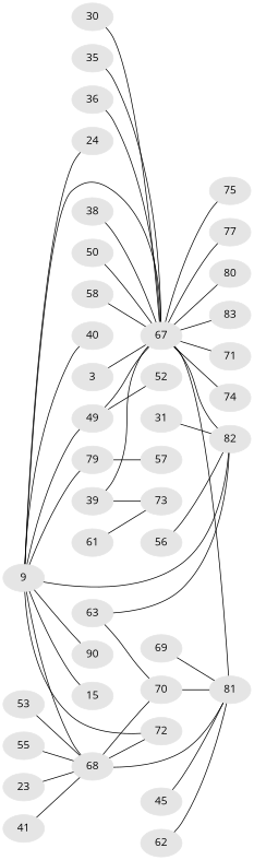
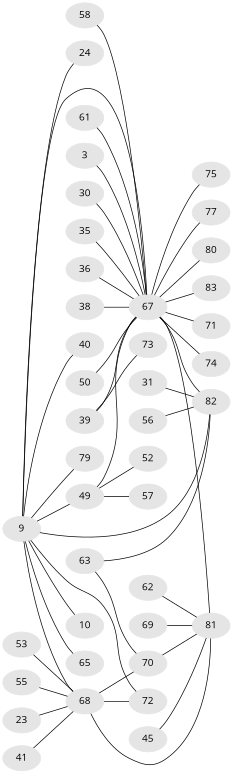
  graph {
    fontname="Open Sans"
    rankdir=LR
    node [color=gray90 fontname="Open Sans" style=filled]
    edge [fontname="Open Sans"]
    67 [super="+59+26+12"]
    82 [super="+33+47+7+76"]
    81 [super="+46+78+28"]
    71
    74
    75
    77
    80
    83 [super="+20"]
    3
    9 [super="+8+4"]
-   10 [label=90]
-   15
+   10
+   15 [label=65]
    24
    40 [super="+16"]
    49 [super="+13"]
    68 [super="+66+65+14"]
    72 [super="+42"]
    79 [super="+60"]
    52
    57
    70 [super="+19+37+31"]
    23
    30
    35
    36
    38
    39
    73
    41
    45
    50
    n33 [label=31]
    53
    55
    56
    58
    61
    62
    63
    69
    67 -- 82 [weight=7]
    67 -- 81 [weight=4]
    67 -- 71
    67 -- 74
    67 -- 75
    67 -- 77
    67 -- 80
    67 -- 83
    3 -- 67
    9 -- 67 [weight=4]
    9 -- 82 [weight=4]
    9 -- 10
    9 -- 15
    9 -- 24
    9 -- 40
    9 -- 49
    9 -- 68 [weight=5]
    9 -- 72
    9 -- 79
    49 -- 67 [weight=3]
    49 -- 52
-   79 -- 57
+   49 -- 57
    68 -- 81 [weight=2]
    68 -- 72 [weight=2]
    68 -- 70 [weight=2]
    70 -- 81 [weight=2]
    23 -- 68
    30 -- 67
    35 -- 67
    36 -- 67
    38 -- 67
    39 -- 67 [weight=3]
    39 -- 73
    41 -- 68
    45 -- 81
    50 -- 67
    n33 -- 82
    53 -- 68
    55 -- 68
    56 -- 82
    58 -- 67
-   61 -- 73
+   61 -- 67
    62 -- 81
    63 -- 82
    63 -- 70
    69 -- 81
  }
